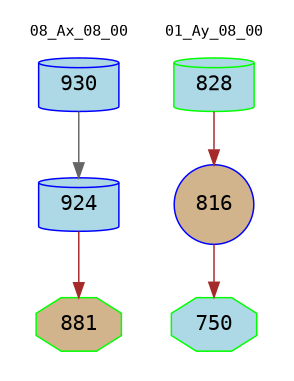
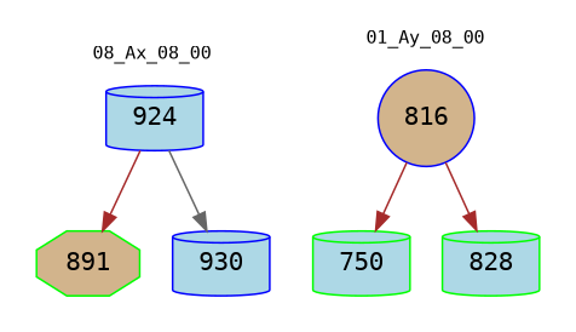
  digraph {
    fontname="DejaVu Sans Mono"
    node [color=blue fillcolor=lightblue fontname="DejaVu Sans Mono" shape=cylinder style=filled]
    edge [color=brown fontname="DejaVu Sans Mono"]
    n1 [label=924]
-   n2 [color=green fillcolor=tan label=881 shape=octagon]
+   n2 [color=green fillcolor=tan label=891 shape=octagon]
    n3 [label=930]
    n4 [fillcolor=tan label=816 shape=circle]
-   n5 [color=green label=750 shape=octagon]
+   n5 [color=green label=750]
    n6 [color=green label=828]
    subgraph cluster_1 {
      color=white
      fontsize=10
      label="08_Ax_08_00"
      n1
      n2
      n3
    }
    subgraph cluster_2 {
      color=white
      fontsize=10
      label="01_Ay_08_00"
      n4
      n5
      n6
    }
    n1 -> n2
-   n3 -> n1 [color=gray40]
+   n1 -> n3 [color=gray40]
    n4 -> n5
-   n6 -> n4
+   n4 -> n6
  }
